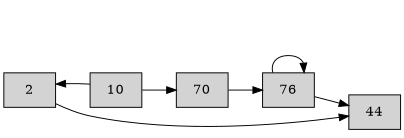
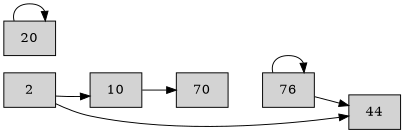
  digraph {
    rankdir=LR
    node [shape=box style=filled]
    n1 [label=2]
    n2 [label=10]
    n3 [label=44]
    n4 [label=70]
    n5 [label=76]
-   n2 -> n1
+   n6 [label=20]
+   n1 -> n2
    n1 -> n3
    n2 -> n4
-   n4 -> n5
    n5 -> n3
    n5 -> n5
+   n6 -> n6
  }
